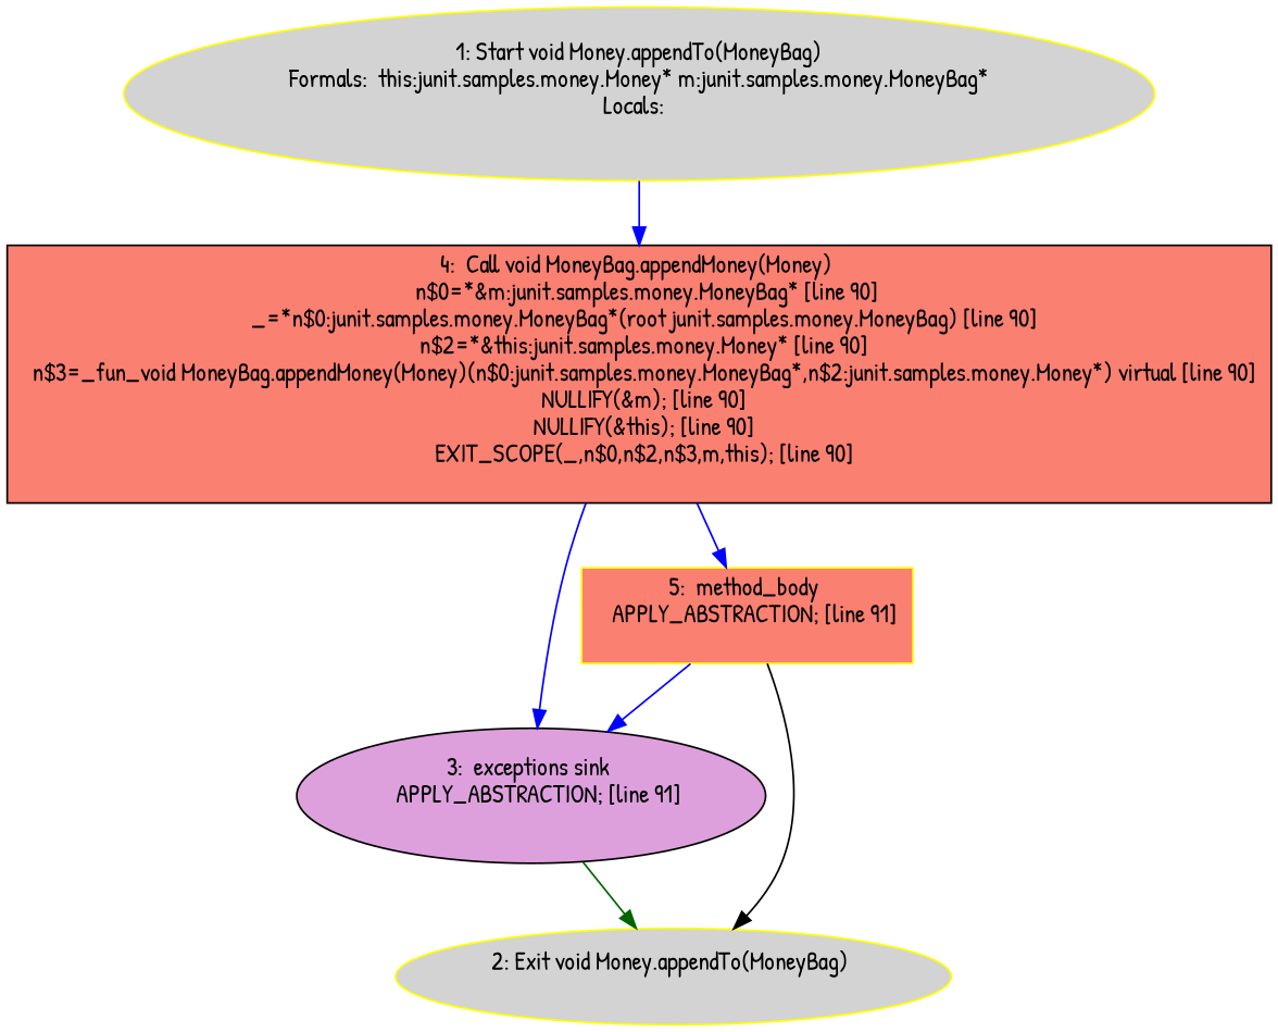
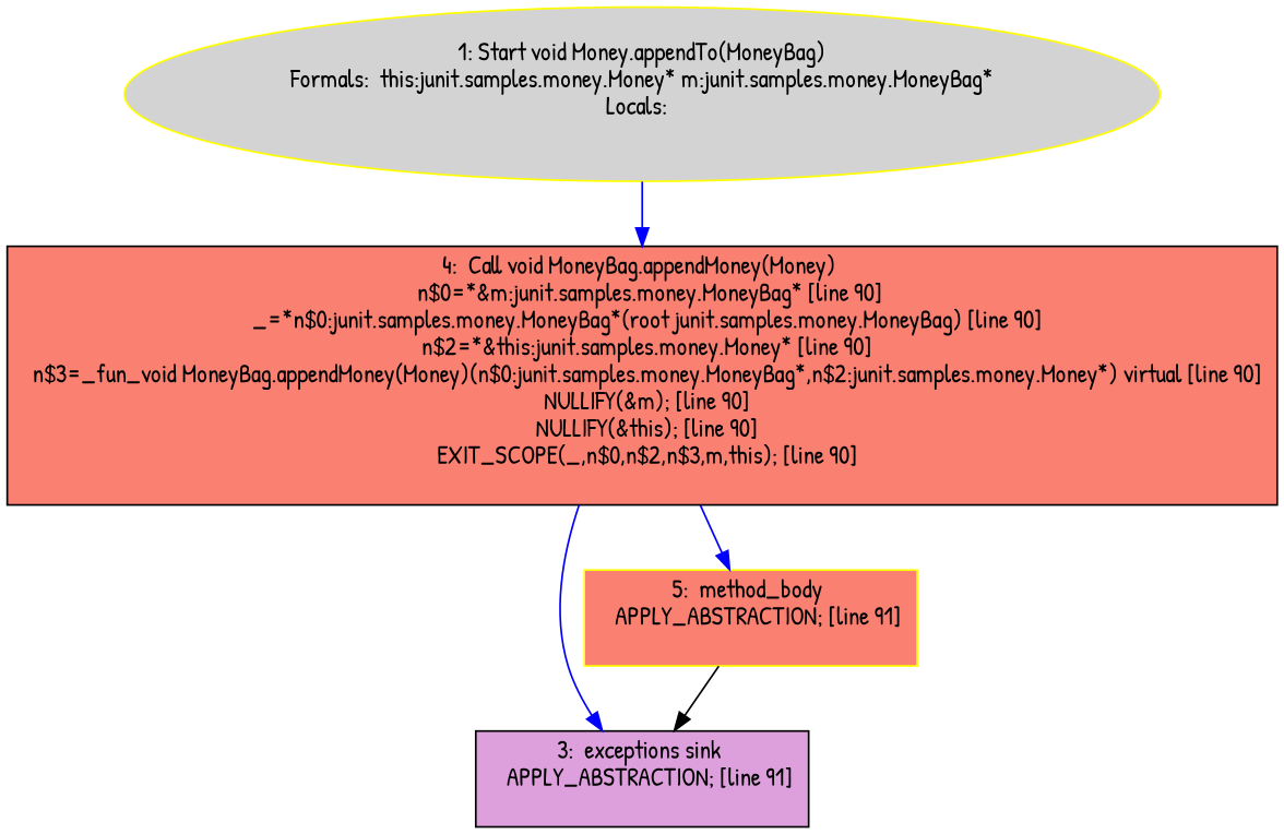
  digraph {
    fontname="Patrick Hand"
    node [color=yellow fillcolor=lightgrey fontname="Patrick Hand" style=filled shape=box]
    edge [color=blue fontname="Patrick Hand"]
    n1 [label="1: Start void Money.appendTo(MoneyBag)\nFormals:  this:junit.samples.money.Money* m:junit.samples.money.MoneyBag*\nLocals:  \n  " shape=""]
    n2 [fillcolor=salmon label="4:  Call void MoneyBag.appendMoney(Money) \n   n$0=*&m:junit.samples.money.MoneyBag* [line 90]\n  _=*n$0:junit.samples.money.MoneyBag*(root junit.samples.money.MoneyBag) [line 90]\n  n$2=*&this:junit.samples.money.Money* [line 90]\n  n$3=_fun_void MoneyBag.appendMoney(Money)(n$0:junit.samples.money.MoneyBag*,n$2:junit.samples.money.Money*) virtual [line 90]\n  NULLIFY(&m); [line 90]\n  NULLIFY(&this); [line 90]\n  EXIT_SCOPE(_,n$0,n$2,n$3,m,this); [line 90]\n " color=""]
-   n3 [fillcolor=plum label="3:  exceptions sink \n   APPLY_ABSTRACTION; [line 91]\n " shape=ellipse color=""]
+   n3 [fillcolor=plum label="3:  exceptions sink \n   APPLY_ABSTRACTION; [line 91]\n " color=""]
    n4 [fillcolor=salmon label="5:  method_body \n   APPLY_ABSTRACTION; [line 91]\n "]
-   n5 [label="2: Exit void Money.appendTo(MoneyBag) \n  " shape=""]
    n1 -> n2
    n2 -> n3
    n2 -> n4
-   n3 -> n5 [color=darkgreen]
-   n4 -> n3
-   n4 -> n5 [color=black]
+   n4 -> n3 [color=black]
  }
